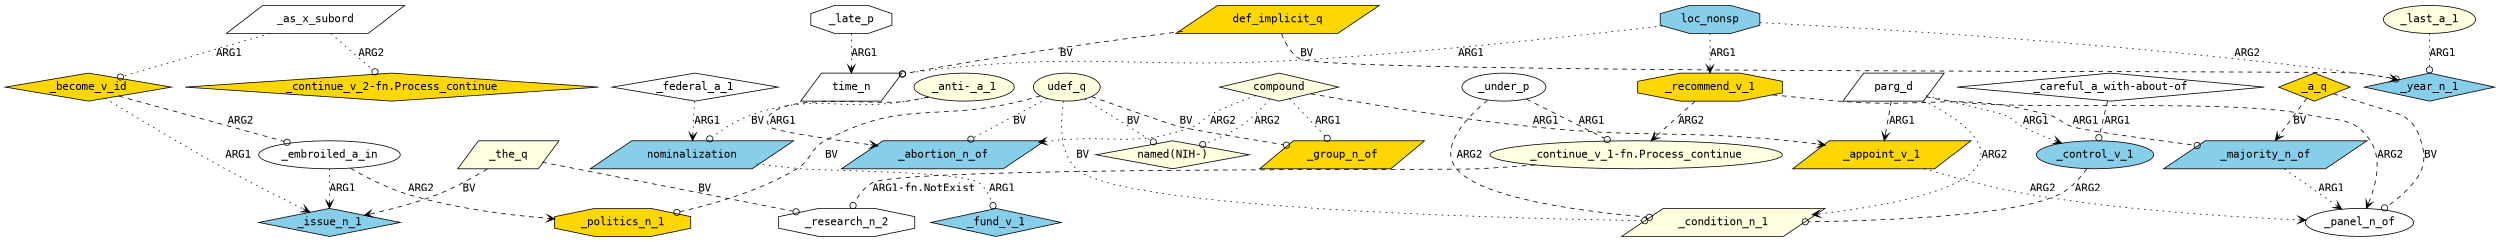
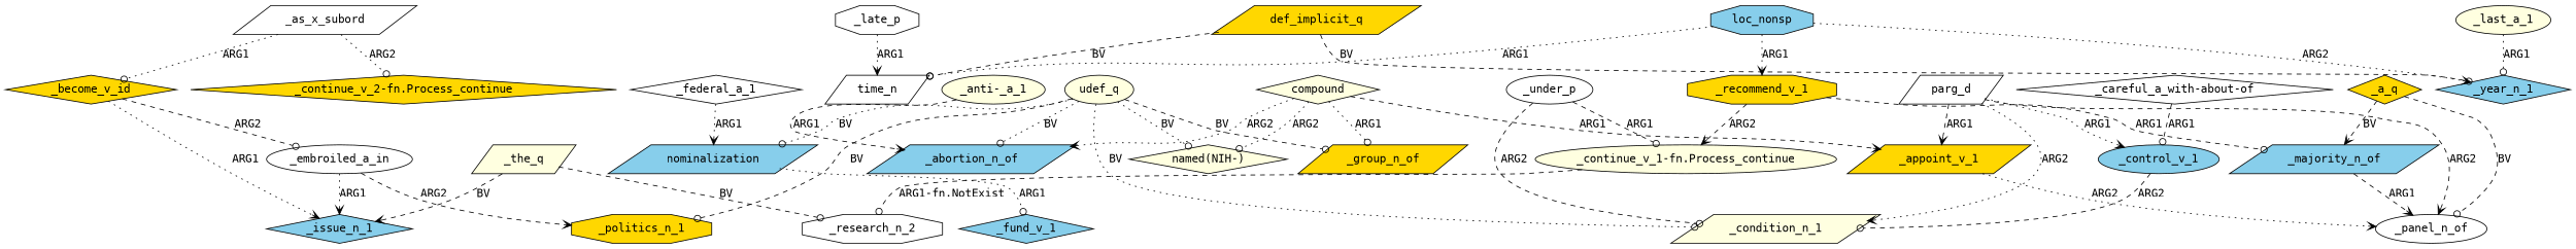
  digraph {
    fontname="DejaVu Sans Mono"
    node [fillcolor=white fontname="DejaVu Sans Mono" shape=parallelogram style=filled]
    edge [arrowhead=odot fontname="DejaVu Sans Mono" style=dashed]
    _late_p [shape=octagon]
    time_n
    n3 [label=_research_n_2 shape=octagon]
    _the_q [fillcolor=lightyellow]
    _issue_n_1 [fillcolor=skyblue shape=diamond]
    _recommend_v_1 [fillcolor=gold shape=octagon]
    "_continue_v_1-fn.Process_continue" [fillcolor=lightyellow shape=ellipse]
    _majority_n_of [fillcolor=skyblue]
    _panel_n_of [shape=ellipse]
    "_anti-_a_1" [fillcolor=lightyellow shape=ellipse]
    _abortion_n_of [fillcolor=skyblue]
    loc_nonsp [fillcolor=skyblue shape=octagon]
    _year_n_1 [fillcolor=skyblue shape=diamond]
    _under_p [shape=ellipse]
    _condition_n_1 [fillcolor=lightyellow]
    "_careful_a_with-about-of" [shape=diamond]
    _control_v_1 [fillcolor=skyblue shape=ellipse]
    compound [fillcolor=lightyellow shape=diamond]
    _appoint_v_1 [fillcolor=gold]
    "named(NIH-)" [fillcolor=lightyellow shape=diamond]
    _group_n_of [fillcolor=gold]
    def_implicit_q [fillcolor=gold]
    _become_v_id [fillcolor=gold shape=diamond]
    _embroiled_a_in [shape=ellipse]
    _politics_n_1 [fillcolor=gold shape=octagon]
    nominalization [fillcolor=skyblue]
    _fund_v_1 [fillcolor=skyblue shape=diamond]
    _as_x_subord
    "_continue_v_2-fn.Process_continue" [fillcolor=gold shape=diamond]
    parg_d
    _a_q [fillcolor=gold shape=diamond]
    udef_q [fillcolor=lightyellow shape=ellipse]
    _last_a_1 [fillcolor=lightyellow shape=ellipse]
    _federal_a_1 [shape=diamond]
    _late_p -> time_n [arrowhead=vee label=ARG1 style=dotted]
    _the_q -> n3 [label=BV]
    _the_q -> _issue_n_1 [arrowhead=vee label=BV]
    _recommend_v_1 -> "_continue_v_1-fn.Process_continue" [arrowhead=vee label=ARG2]
    _recommend_v_1 -> _majority_n_of [label=ARG1]
    "_continue_v_1-fn.Process_continue" -> n3 [label="ARG1-fn.NotExist"]
-   _majority_n_of -> _panel_n_of [arrowhead=vee label=ARG1 style=dotted]
+   _majority_n_of -> _panel_n_of [arrowhead=vee label=ARG1]
    "_anti-_a_1" -> _abortion_n_of [arrowhead=vee label=ARG1]
    loc_nonsp -> time_n [label=ARG1 style=dotted]
    loc_nonsp -> _recommend_v_1 [arrowhead=vee label=ARG1 style=dotted]
    loc_nonsp -> _year_n_1 [arrowhead=vee label=ARG2 style=dotted]
    _under_p -> "_continue_v_1-fn.Process_continue" [label=ARG1]
    _under_p -> _condition_n_1 [label=ARG2]
    "_careful_a_with-about-of" -> _control_v_1 [label=ARG1]
    _control_v_1 -> _condition_n_1 [label=ARG2]
    compound -> _abortion_n_of [arrowhead=vee label=ARG2 style=dotted]
    compound -> _appoint_v_1 [arrowhead=vee label=ARG1]
    compound -> "named(NIH-)" [label=ARG2 style=dotted]
    compound -> _group_n_of [label=ARG1 style=dotted]
    _appoint_v_1 -> _panel_n_of [arrowhead=vee label=ARG2 style=dotted]
    def_implicit_q -> time_n [label=BV]
    def_implicit_q -> _year_n_1 [label=BV]
    _become_v_id -> _issue_n_1 [arrowhead=vee label=ARG1 style=dotted]
    _become_v_id -> _embroiled_a_in [label=ARG2]
    _embroiled_a_in -> _issue_n_1 [arrowhead=vee label=ARG1 style=dotted]
    _embroiled_a_in -> _politics_n_1 [arrowhead=vee label=ARG2]
    nominalization -> _fund_v_1 [label=ARG1 style=dotted]
    _as_x_subord -> _become_v_id [label=ARG1 style=dotted]
    _as_x_subord -> "_continue_v_2-fn.Process_continue" [label=ARG2 style=dotted]
    parg_d -> _panel_n_of [arrowhead=vee label=ARG2]
    parg_d -> _condition_n_1 [arrowhead=vee label=ARG2 style=dotted]
    parg_d -> _control_v_1 [arrowhead=vee label=ARG1 style=dotted]
    parg_d -> _appoint_v_1 [arrowhead=vee label=ARG1]
    _a_q -> _majority_n_of [arrowhead=vee label=BV]
    _a_q -> _panel_n_of [label=BV]
    udef_q -> _abortion_n_of [label=BV style=dotted]
    udef_q -> _condition_n_1 [label=BV style=dotted]
    udef_q -> "named(NIH-)" [label=BV style=dotted]
    udef_q -> _group_n_of [label=BV]
    udef_q -> _politics_n_1 [label=BV]
-   "_anti-_a_1" -> nominalization [label=BV style=dotted]
+   udef_q -> nominalization [label=BV style=dotted]
    _last_a_1 -> _year_n_1 [label=ARG1 style=dotted]
    _federal_a_1 -> nominalization [arrowhead=vee label=ARG1 style=dotted]
  }
